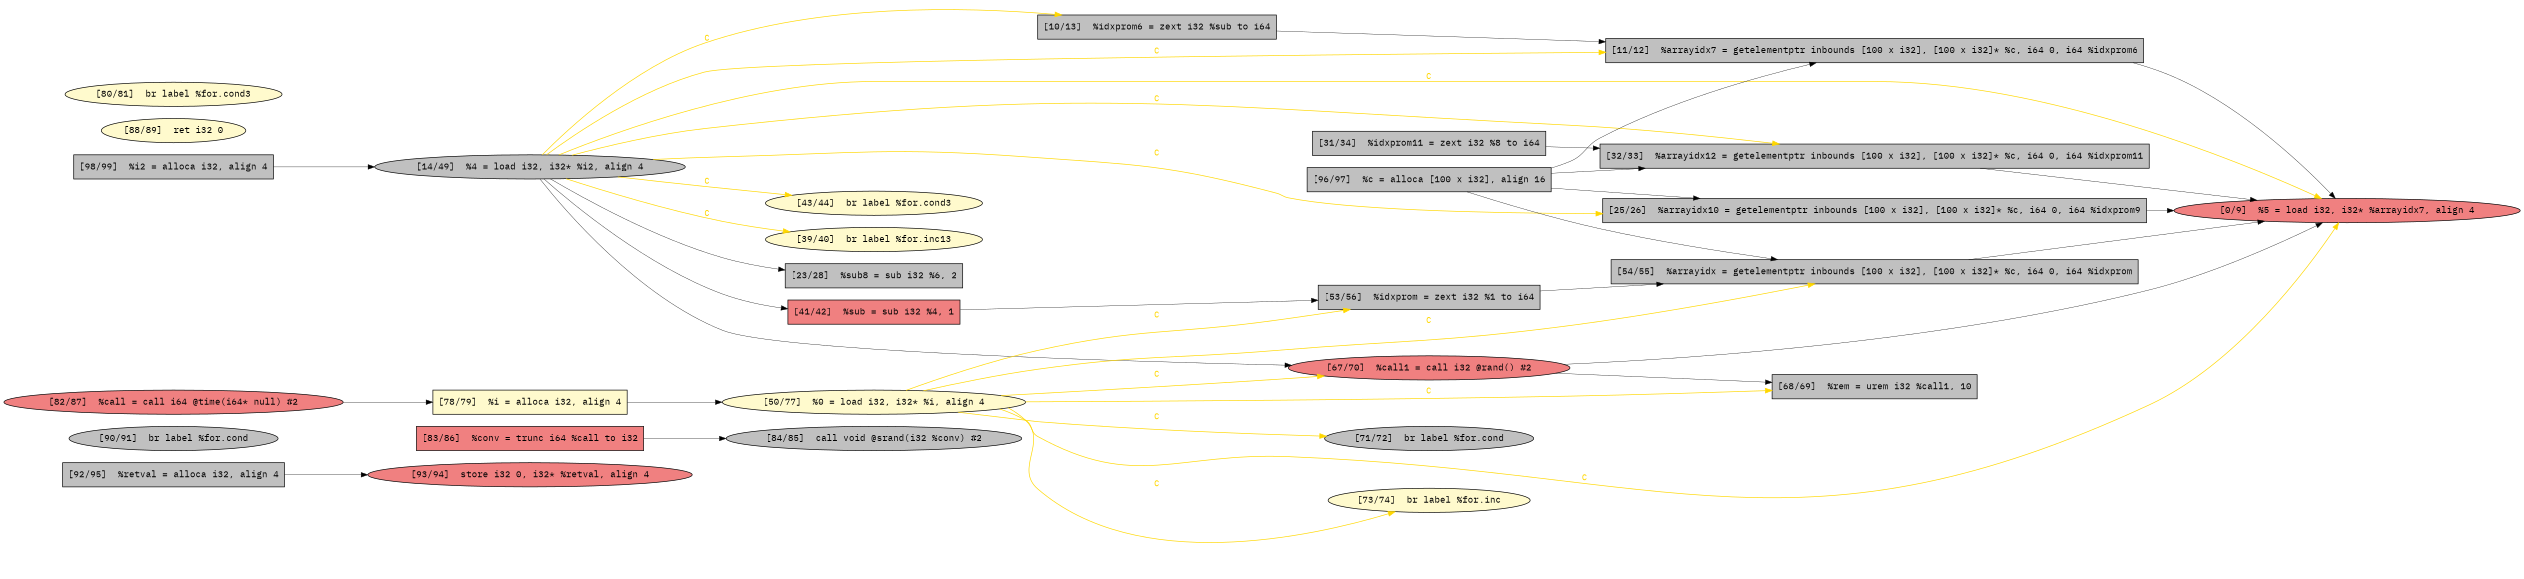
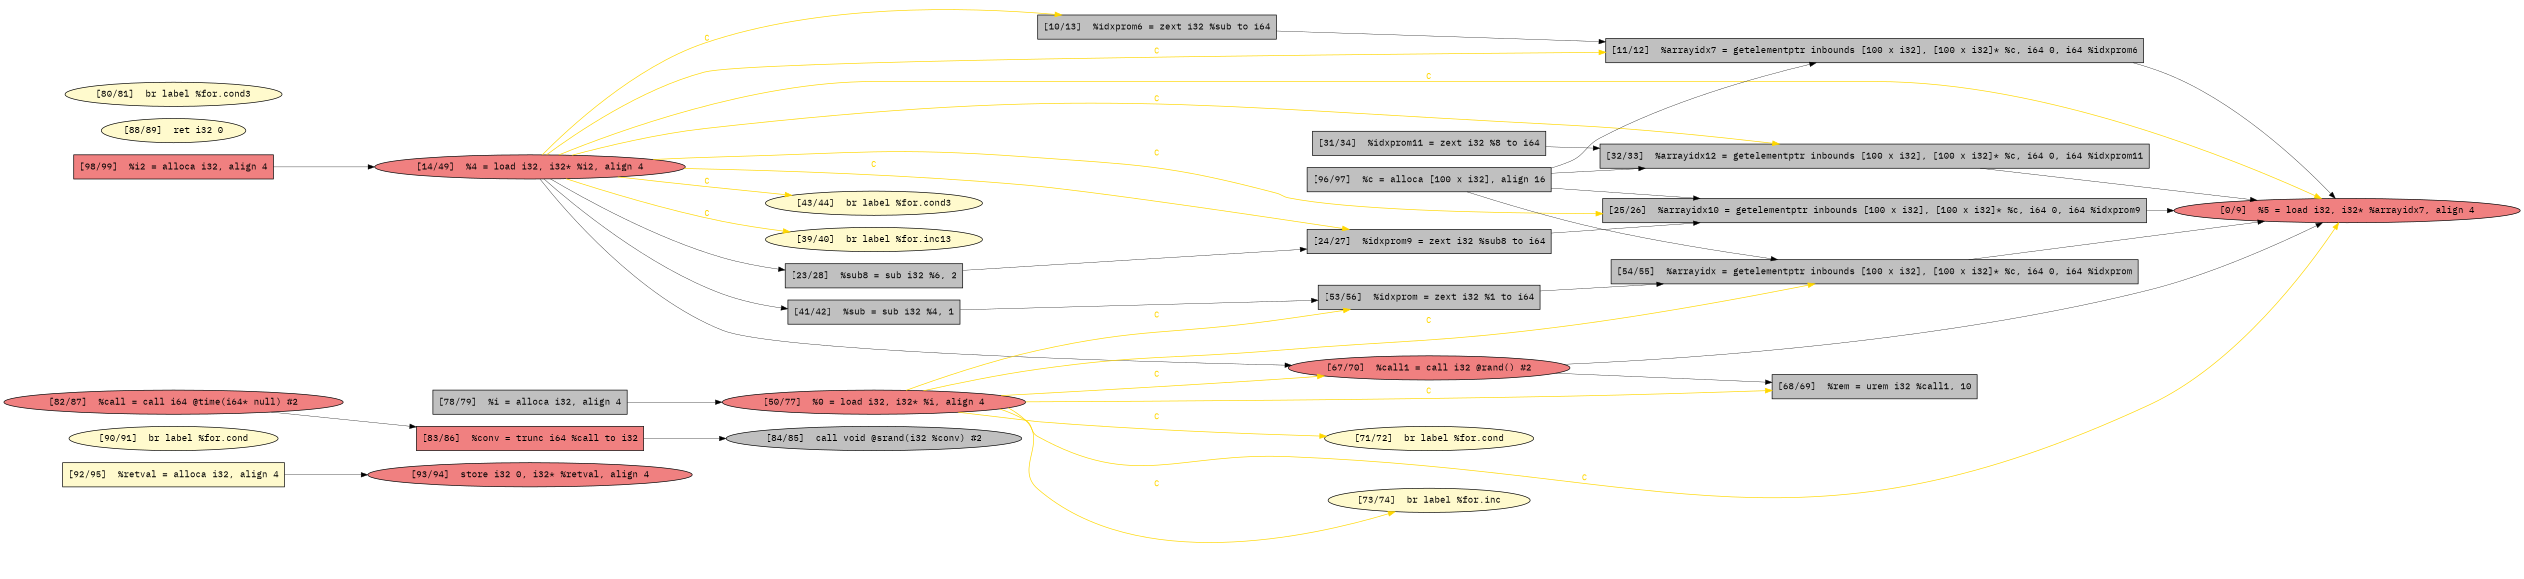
  digraph {
    fontname="IBM Plex Mono"
    rankdir=LR
    node [fillcolor=grey fontname="IBM Plex Mono" shape=rectangle style=filled]
    edge [color=black fontcolor=black fontname="IBM Plex Mono" penwidth=0.5 style=solid]
    n1 [fillcolor=lightcoral label="[93/94]  store i32 0, i32* %retval, align 4" shape=ellipse]
-   n2 [label="[90/91]  br label %for.cond" shape=ellipse]
-   n3 [fillcolor=lightcoral label="[41/42]  %sub = sub i32 %4, 1"]
+   n2 [fillcolor=lemonchiffon label="[90/91]  br label %for.cond" shape=ellipse]
+   n3 [label="[41/42]  %sub = sub i32 %4, 1"]
    n4 [label="[53/56]  %idxprom = zext i32 %1 to i64"]
    n5 [label="[10/13]  %idxprom6 = zext i32 %sub to i64"]
    n6 [label="[11/12]  %arrayidx7 = getelementptr inbounds [100 x i32], [100 x i32]* %c, i64 0, i64 %idxprom6"]
    n7 [label="[54/55]  %arrayidx = getelementptr inbounds [100 x i32], [100 x i32]* %c, i64 0, i64 %idxprom"]
    n8 [fillcolor=lightcoral label="[0/9]  %5 = load i32, i32* %arrayidx7, align 4" shape=ellipse]
-   n9 [label="[14/49]  %4 = load i32, i32* %i2, align 4" shape=ellipse]
+   n9 [fillcolor=lightcoral label="[14/49]  %4 = load i32, i32* %i2, align 4" shape=ellipse]
    n10 [fillcolor=lemonchiffon label="[43/44]  br label %for.cond3" shape=ellipse]
    n11 [label="[23/28]  %sub8 = sub i32 %6, 2"]
    n12 [fillcolor=lemonchiffon label="[39/40]  br label %for.inc13" shape=ellipse]
+   n13 [label="[24/27]  %idxprom9 = zext i32 %sub8 to i64"]
    n14 [label="[32/33]  %arrayidx12 = getelementptr inbounds [100 x i32], [100 x i32]* %c, i64 0, i64 %idxprom11"]
    n15 [label="[25/26]  %arrayidx10 = getelementptr inbounds [100 x i32], [100 x i32]* %c, i64 0, i64 %idxprom9"]
    n16 [fillcolor=lightcoral label="[67/70]  %call1 = call i32 @rand() #2" shape=ellipse]
    n17 [label="[31/34]  %idxprom11 = zext i32 %8 to i64"]
    n18 [label="[84/85]  call void @srand(i32 %conv) #2" shape=ellipse]
-   n19 [fillcolor=lemonchiffon label="[50/77]  %0 = load i32, i32* %i, align 4" shape=ellipse]
+   n19 [fillcolor=lightcoral label="[50/77]  %0 = load i32, i32* %i, align 4" shape=ellipse]
    n20 [label="[68/69]  %rem = urem i32 %call1, 10"]
    n21 [fillcolor=lemonchiffon label="[73/74]  br label %for.inc" shape=ellipse]
-   n22 [label="[71/72]  br label %for.cond" shape=ellipse]
+   n22 [fillcolor=lemonchiffon label="[71/72]  br label %for.cond" shape=ellipse]
    n23 [fillcolor=lemonchiffon label="[88/89]  ret i32 0" shape=ellipse]
-   n24 [fillcolor=lemonchiffon label="[78/79]  %i = alloca i32, align 4"]
-   n25 [label="[92/95]  %retval = alloca i32, align 4"]
+   n24 [label="[78/79]  %i = alloca i32, align 4"]
+   n25 [fillcolor=lemonchiffon label="[92/95]  %retval = alloca i32, align 4"]
    n26 [fillcolor=lemonchiffon label="[80/81]  br label %for.cond3" shape=ellipse]
    n27 [fillcolor=lightcoral label="[82/87]  %call = call i64 @time(i64* null) #2" shape=ellipse]
    n28 [fillcolor=lightcoral label="[83/86]  %conv = trunc i64 %call to i32"]
    n29 [label="[96/97]  %c = alloca [100 x i32], align 16"]
-   n30 [label="[98/99]  %i2 = alloca i32, align 4"]
+   n30 [fillcolor=lightcoral label="[98/99]  %i2 = alloca i32, align 4"]
    n3 -> n4
    n4 -> n7
    n5 -> n6
    n6 -> n8
    n7 -> n8
    n9 -> n3
    n9 -> n5 [color=gold fontcolor=gold label=C penwidth=1.0]
    n9 -> n6 [color=gold fontcolor=gold label=C penwidth=1.0]
    n9 -> n8 [color=gold fontcolor=gold label=C penwidth=1.0]
    n9 -> n10 [color=gold fontcolor=gold label=C penwidth=1.0]
    n9 -> n11
    n9 -> n12 [color=gold fontcolor=gold label=C penwidth=1.0]
+   n9 -> n13 [color=gold fontcolor=gold label=C penwidth=1.0]
    n9 -> n14 [color=gold fontcolor=gold label=C penwidth=1.0]
    n9 -> n15 [color=gold fontcolor=gold label=C penwidth=1.0]
    n9 -> n16
+   n11 -> n13
+   n13 -> n15
    n14 -> n8
    n15 -> n8
    n16 -> n8
    n16 -> n20
    n17 -> n14
    n19 -> n4 [color=gold fontcolor=gold label=C penwidth=1.0]
    n19 -> n7 [color=gold fontcolor=gold label=C penwidth=1.0]
    n19 -> n8 [color=gold fontcolor=gold label=C penwidth=1.0]
    n19 -> n16 [color=gold fontcolor=gold label=C penwidth=1.0]
    n19 -> n20 [color=gold fontcolor=gold label=C penwidth=1.0]
    n19 -> n21 [color=gold fontcolor=gold label=C penwidth=1.0]
    n19 -> n22 [color=gold fontcolor=gold label=C penwidth=1.0]
    n24 -> n19
    n25 -> n1
-   n27 -> n24
+   n27 -> n28
    n28 -> n18
    n29 -> n6
    n29 -> n7
    n29 -> n14
    n29 -> n15
    n30 -> n9
  }
